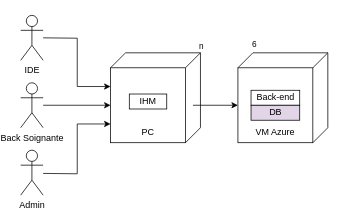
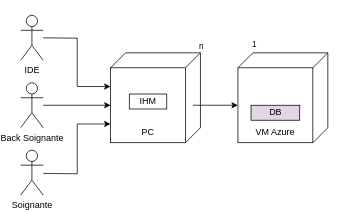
  <mxCell id="0" />
  <mxCell id="1" parent="0" />
  <mxCell id="2" value="&lt;div&gt;&lt;br&gt;&lt;/div&gt;&lt;div&gt;&lt;br&gt;&lt;/div&gt;&lt;div&gt;&lt;br&gt;&lt;/div&gt;&lt;div&gt;&lt;br&gt;&lt;/div&gt;&lt;div&gt;&lt;br&gt;&lt;/div&gt;&lt;div align=&quot;left&quot;&gt;PC&lt;/div&gt;" style="rounded=0;whiteSpace=wrap;html=1;" vertex="1" parent="1"><mxGeometry x="140" y="90" width="100" height="100" as="geometry" /></mxCell>
  <mxCell id="3" style="edgeStyle=orthogonalEdgeStyle;rounded=0;orthogonalLoop=1;jettySize=auto;html=1;entryX=0;entryY=0.25;entryDx=0;entryDy=0;" edge="1" parent="1" target="2"><mxGeometry relative="1" as="geometry"><mxPoint x="50" y="50" as="sourcePoint" /></mxGeometry></mxCell>
  <mxCell id="4" value="&lt;div&gt;IDE&lt;/div&gt;" style="shape=umlActor;verticalLabelPosition=bottom;verticalAlign=top;html=1;outlineConnect=0;" vertex="1" parent="1"><mxGeometry x="20" y="20" width="30" height="60" as="geometry" /></mxCell>
  <mxCell id="5" value="" style="edgeStyle=orthogonalEdgeStyle;rounded=0;orthogonalLoop=1;jettySize=auto;html=1;" edge="1" parent="1" source="6" target="2"><mxGeometry relative="1" as="geometry"><mxPoint x="60" y="140" as="sourcePoint" /></mxGeometry></mxCell>
  <mxCell id="6" value="Back Soignante" style="shape=umlActor;verticalLabelPosition=bottom;verticalAlign=top;html=1;outlineConnect=0;" vertex="1" parent="1"><mxGeometry x="20" y="110" width="30" height="60" as="geometry" /></mxCell>
  <mxCell id="7" style="edgeStyle=orthogonalEdgeStyle;rounded=0;orthogonalLoop=1;jettySize=auto;html=1;entryX=0;entryY=0.75;entryDx=0;entryDy=0;" edge="1" parent="1" target="2"><mxGeometry relative="1" as="geometry"><mxPoint x="50" y="231" as="sourcePoint" /></mxGeometry></mxCell>
- <mxCell id="8" value="Admin" style="shape=umlActor;verticalLabelPosition=bottom;verticalAlign=top;html=1;outlineConnect=0;" vertex="1" parent="1"><mxGeometry x="20" y="200" width="30" height="60" as="geometry" /></mxCell>
+ <mxCell id="8" value="Soignante" style="shape=umlActor;verticalLabelPosition=bottom;verticalAlign=top;html=1;outlineConnect=0;" vertex="1" parent="1"><mxGeometry x="20" y="200" width="30" height="60" as="geometry" /></mxCell>
  <mxCell id="9" value="IHM" style="rounded=0;whiteSpace=wrap;html=1;" vertex="1" parent="1"><mxGeometry x="165" y="125" width="50" height="20" as="geometry" /></mxCell>
  <mxCell id="10" value="" style="endArrow=none;html=1;rounded=0;" edge="1" parent="1"><mxGeometry width="50" height="50" relative="1" as="geometry"><mxPoint x="260" y="170" as="sourcePoint" /><mxPoint x="260" y="70" as="targetPoint" /></mxGeometry></mxCell>
  <mxCell id="11" value="" style="endArrow=none;html=1;rounded=0;" edge="1" parent="1"><mxGeometry width="50" height="50" relative="1" as="geometry"><mxPoint x="140" y="90" as="sourcePoint" /><mxPoint x="160" y="70" as="targetPoint" /></mxGeometry></mxCell>
  <mxCell id="12" value="" style="endArrow=none;html=1;rounded=0;" edge="1" parent="1"><mxGeometry width="50" height="50" relative="1" as="geometry"><mxPoint x="240" y="90" as="sourcePoint" /><mxPoint x="260" y="70" as="targetPoint" /></mxGeometry></mxCell>
  <mxCell id="13" value="" style="endArrow=none;html=1;rounded=0;" edge="1" parent="1"><mxGeometry width="50" height="50" relative="1" as="geometry"><mxPoint x="240" y="190" as="sourcePoint" /><mxPoint x="260" y="170" as="targetPoint" /></mxGeometry></mxCell>
  <mxCell id="14" value="" style="endArrow=none;html=1;rounded=0;" edge="1" parent="1"><mxGeometry width="50" height="50" relative="1" as="geometry"><mxPoint x="160" y="70" as="sourcePoint" /><mxPoint x="260" y="70" as="targetPoint" /></mxGeometry></mxCell>
  <mxCell id="15" value="&lt;div&gt;n&lt;/div&gt;" style="edgeLabel;html=1;align=center;verticalAlign=middle;resizable=0;points=[];" vertex="1" connectable="0" parent="14"><mxGeometry x="0.864" y="-1" relative="1" as="geometry"><mxPoint x="7" y="-11" as="offset" /></mxGeometry></mxCell>
  <mxCell id="16" value="&lt;div&gt;&lt;br&gt;&lt;/div&gt;&lt;div&gt;&lt;br&gt;&lt;/div&gt;&lt;div&gt;&lt;br&gt;&lt;/div&gt;&lt;div&gt;&lt;br&gt;&lt;/div&gt;&lt;div&gt;&lt;br&gt;&lt;/div&gt;&lt;div&gt;VM Azure&lt;br&gt;&lt;/div&gt;" style="rounded=0;whiteSpace=wrap;html=1;" vertex="1" parent="1"><mxGeometry x="310" y="90" width="100" height="100" as="geometry" /></mxCell>
  <mxCell id="17" value="" style="endArrow=none;html=1;rounded=0;" edge="1" parent="1"><mxGeometry width="50" height="50" relative="1" as="geometry"><mxPoint x="430" y="170" as="sourcePoint" /><mxPoint x="430" y="70" as="targetPoint" /></mxGeometry></mxCell>
  <mxCell id="18" value="" style="endArrow=none;html=1;rounded=0;" edge="1" parent="1"><mxGeometry width="50" height="50" relative="1" as="geometry"><mxPoint x="310" y="90" as="sourcePoint" /><mxPoint x="330" y="70" as="targetPoint" /></mxGeometry></mxCell>
  <mxCell id="19" value="" style="endArrow=none;html=1;rounded=0;" edge="1" parent="1"><mxGeometry width="50" height="50" relative="1" as="geometry"><mxPoint x="410" y="90" as="sourcePoint" /><mxPoint x="430" y="70" as="targetPoint" /></mxGeometry></mxCell>
  <mxCell id="20" value="" style="endArrow=none;html=1;rounded=0;" edge="1" parent="1"><mxGeometry width="50" height="50" relative="1" as="geometry"><mxPoint x="410" y="190" as="sourcePoint" /><mxPoint x="430" y="170" as="targetPoint" /></mxGeometry></mxCell>
  <mxCell id="21" value="" style="endArrow=none;html=1;rounded=0;" edge="1" parent="1"><mxGeometry width="50" height="50" relative="1" as="geometry"><mxPoint x="330" y="70" as="sourcePoint" /><mxPoint x="430" y="70" as="targetPoint" /></mxGeometry></mxCell>
- <mxCell id="22" value="6" style="edgeLabel;html=1;align=center;verticalAlign=middle;resizable=0;points=[];" vertex="1" connectable="0" parent="1"><mxGeometry x="335" y="60" as="geometry"><mxPoint x="-4" y="-2" as="offset" /></mxGeometry></mxCell>
- <mxCell id="23" value="Back-end" style="rounded=0;whiteSpace=wrap;html=1;" vertex="1" parent="1"><mxGeometry x="327.5" y="120" width="65" height="20" as="geometry" /></mxCell>
+ <mxCell id="22" value="1" style="edgeLabel;html=1;align=center;verticalAlign=middle;resizable=0;points=[];" vertex="1" connectable="0" parent="1"><mxGeometry x="335" y="60" as="geometry"><mxPoint x="-4" y="-2" as="offset" /></mxGeometry></mxCell>
  <mxCell id="24" value="DB" style="rounded=0;whiteSpace=wrap;html=1;fillColor=#e1d5e7;" vertex="1" parent="1"><mxGeometry x="327.5" y="140" width="65" height="20" as="geometry" /></mxCell>
  <mxCell id="25" value="" style="edgeStyle=orthogonalEdgeStyle;rounded=0;orthogonalLoop=1;jettySize=auto;html=1;" edge="1" parent="1"><mxGeometry relative="1" as="geometry"><mxPoint x="250" y="140" as="sourcePoint" /><mxPoint x="310" y="140" as="targetPoint" /></mxGeometry></mxCell>
